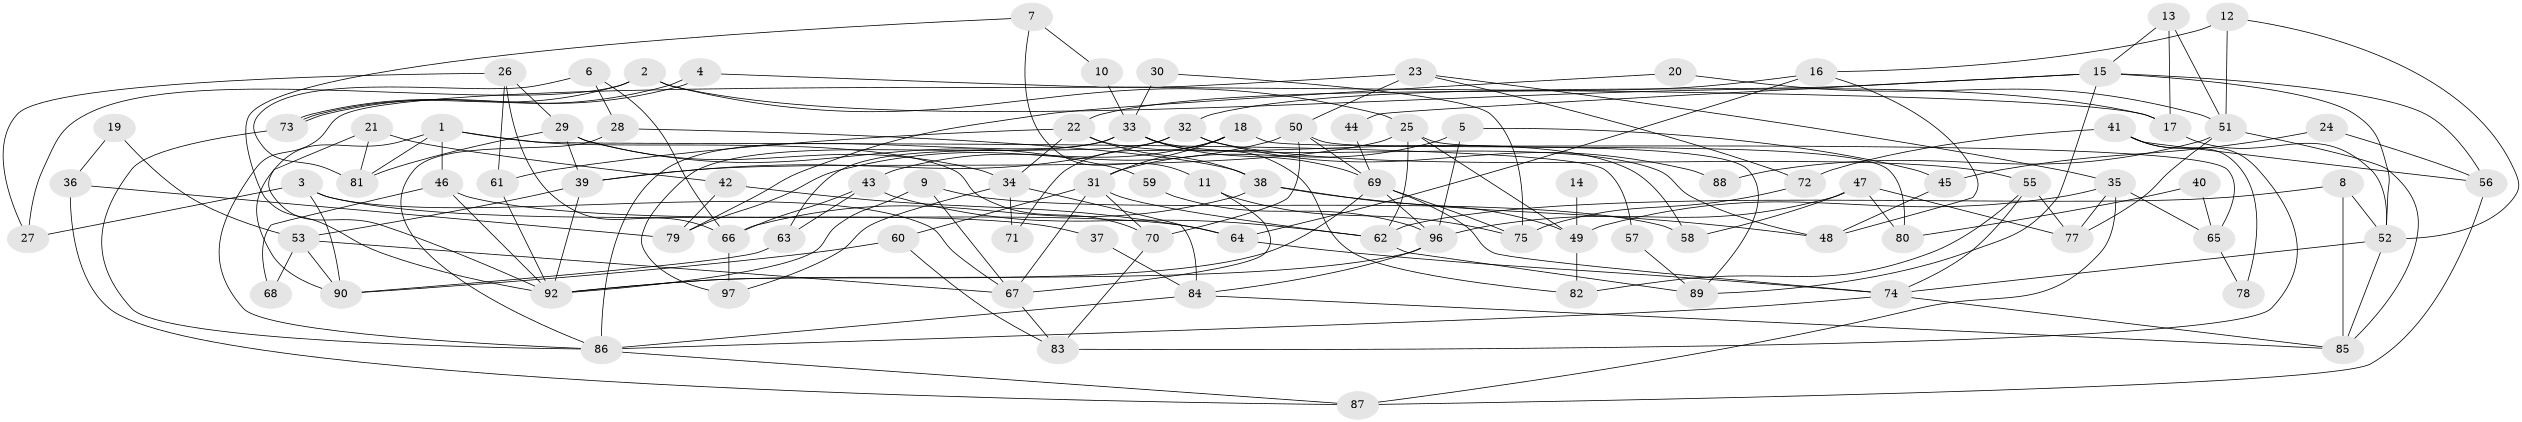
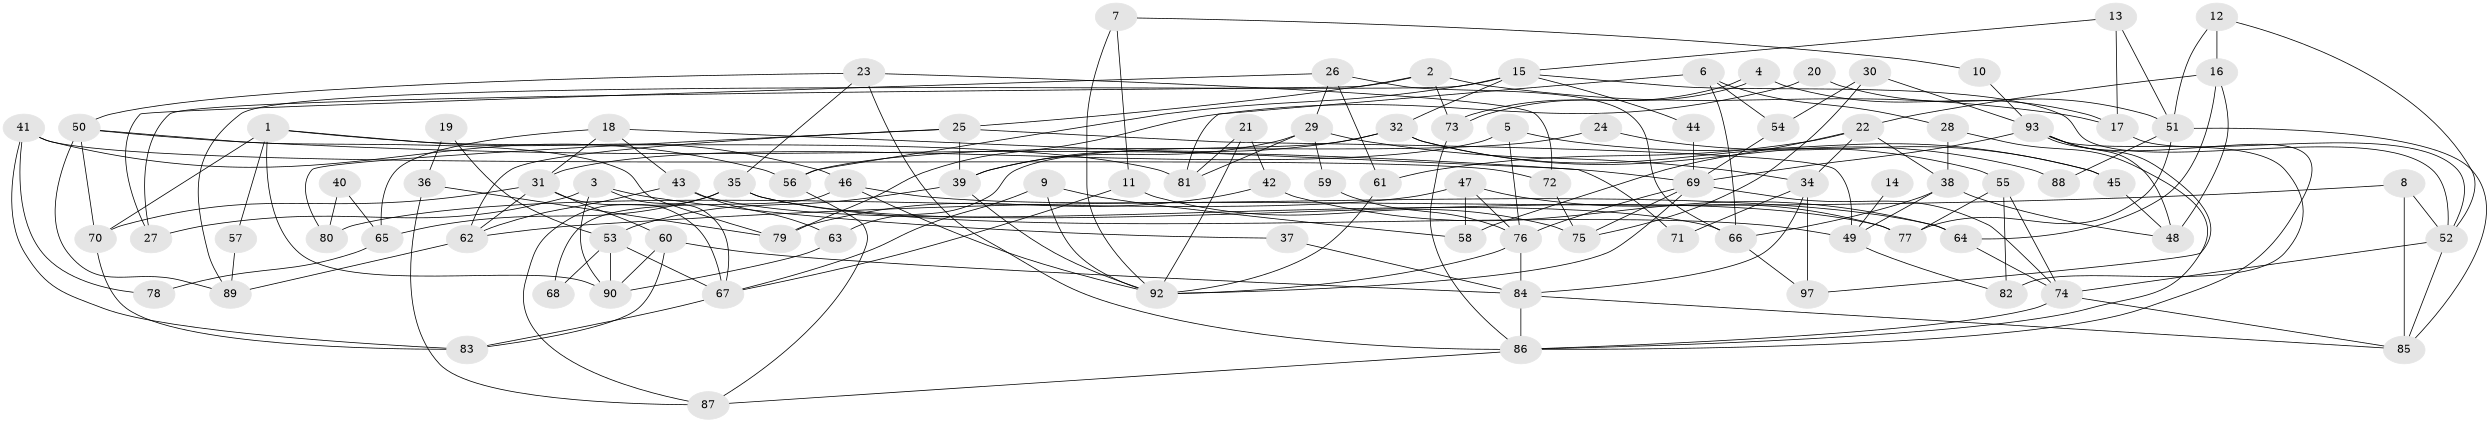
  graph {
    node [color=gray90 style=filled]
    1
    46
    57
    70
    81
    90
    92
    64
    68
    89
    83
    2
    17
    25
    27
    73
    52
    62
    49
    39
    80
    86
    3
    37
    67
    84
    4
    5
    31
    45
-   76 [label=96]
+   76
    60
    48
    6
    28
+   54
    66
    38
    69
    n40 [label=97]
    7
    10
    11
-   33
+   33 [label=93]
    75
    8
    85
    74
    9
    58
    14
    82
    12
    16
    51
    22
    88
    77
    13
    15
    32
    44
    56
    55
    63
    87
    34
    61
    18
    43
    65
    71
    78
    19
    36
    53
    79
    20
    21
    42
    23
    35
    50
    72
    24
    26
    29
    59
    30
    40
    41
    47
    1 -- 46
    1 -- 57
    1 -- 70
    1 -- 81
    1 -- 90
    46 -- 92
    46 -- 64
    46 -- 68
    57 -- 89
    70 -- 83
    64 -- 74
    2 -- 17
    2 -- 25
    2 -- 27
    2 -- 73
    17 -- 52
    25 -- 62
    25 -- 49
    25 -- 39
    25 -- 80
    73 -- 86
    52 -- 85
    52 -- 74
    62 -- 89
    49 -- 82
    39 -- 92
    39 -- 53
    86 -- 87
    3 -- 90
    3 -- 27
    3 -- 37
    3 -- 67
    37 -- 84
    67 -- 83
    84 -- 86
    84 -- 85
    4 -- 17
    4 -- 73
    4 -- 73
    5 -- 31
    5 -- 45
    5 -- 76
    31 -- 70
    31 -- 62
    31 -- 67
    31 -- 60
    45 -- 48
    76 -- 92
    76 -- 84
    60 -- 90
    60 -- 83
+   60 -- 84
    6 -- 81
    6 -- 28
+   6 -- 54
    6 -- 66
    28 -- 86
    28 -- 38
+   54 -- 69
    66 -- n40
    38 -- 49
    38 -- 48
    38 -- 66
    69 -- 92
    69 -- 76
    69 -- 75
    69 -- 74
    7 -- 92
    7 -- 10
    7 -- 11
    10 -- 33
    11 -- 67
    11 -- 75
    33 -- 86
    33 -- 48
    33 -- 69
    33 -- n40
    33 -- 82
    8 -- 52
    8 -- 62
    8 -- 85
    74 -- 86
    74 -- 85
    9 -- 92
    9 -- 67
    9 -- 58
    14 -- 49
    12 -- 52
    12 -- 16
    12 -- 51
    16 -- 64
    16 -- 48
    16 -- 22
    51 -- 85
    51 -- 88
    51 -- 77
    22 -- 38
    22 -- 58
    22 -- 34
    22 -- 61
    13 -- 17
    13 -- 51
    13 -- 15
    15 -- 89
    15 -- 52
    15 -- 32
    15 -- 44
    15 -- 56
    32 -- 39
    32 -- 88
    32 -- 55
    32 -- 63
    44 -- 69
    56 -- 87
    55 -- 74
    55 -- 82
    55 -- 77
    63 -- 90
    34 -- 84
    34 -- n40
    34 -- 71
    61 -- 92
    18 -- 31
    18 -- 43
    18 -- 65
    18 -- 71
    43 -- 62
    43 -- 66
    43 -- 63
    65 -- 78
    19 -- 36
    19 -- 53
    36 -- 87
    36 -- 79
    53 -- 90
    53 -- 68
    53 -- 67
    20 -- 51
    20 -- 79
    21 -- 81
    21 -- 92
    21 -- 42
    42 -- 64
    42 -- 79
    23 -- 86
    23 -- 35
    23 -- 50
    23 -- 72
    35 -- 49
    35 -- 77
    35 -- 87
    35 -- 65
    50 -- 70
    50 -- 89
    50 -- 69
    50 -- 79
    72 -- 75
    24 -- 45
    24 -- 56
    26 -- 27
    26 -- 66
    26 -- 61
    26 -- 29
    29 -- 81
    29 -- 39
    29 -- 34
    29 -- 59
    59 -- 76
+   30 -- 54
    30 -- 33
    30 -- 75
    40 -- 80
    40 -- 65
    41 -- 83
    41 -- 56
    41 -- 78
    41 -- 72
    47 -- 80
    47 -- 76
    47 -- 58
    47 -- 77
  }
